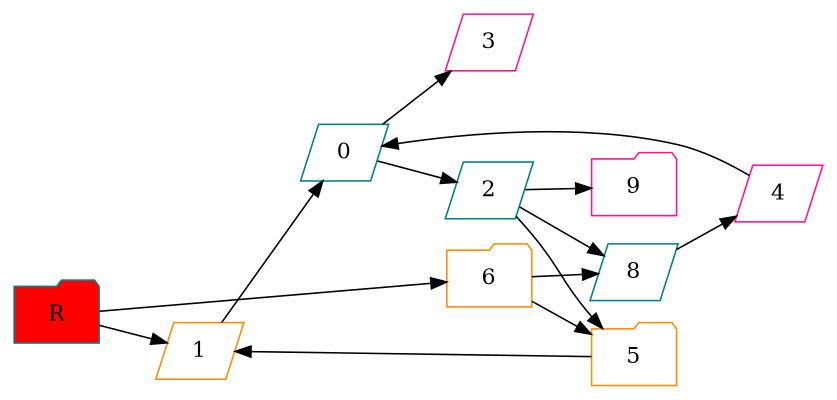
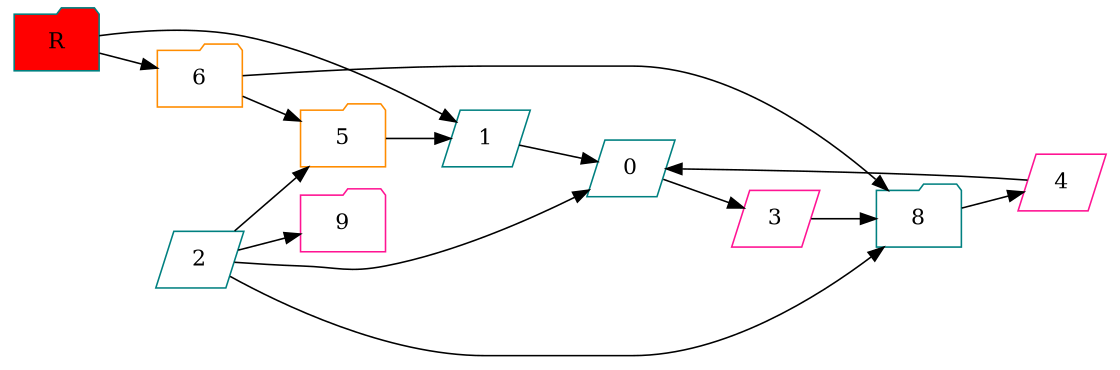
  digraph {
    rankdir=LR
    node [color=teal shape=parallelogram]
-   1 [color=darkorange]
+   1
    n2 [label=0]
    2
    3 [color=deeppink]
    5 [color=darkorange shape=folder]
    9 [color=deeppink shape=folder]
-   8
+   8 [shape=folder]
    4 [color=deeppink]
    6 [color=darkorange shape=folder]
    R [fillcolor="#ff0000" shape=folder style=filled]
    1 -> n2
-   n2 -> 2
+   2 -> n2
    n2 -> 3
    2 -> 5
    2 -> 9
    2 -> 8
+   3 -> 8
    5 -> 1
    8 -> 4
    4 -> n2
    6 -> 5
    6 -> 8
    R -> 1
    R -> 6
  }
